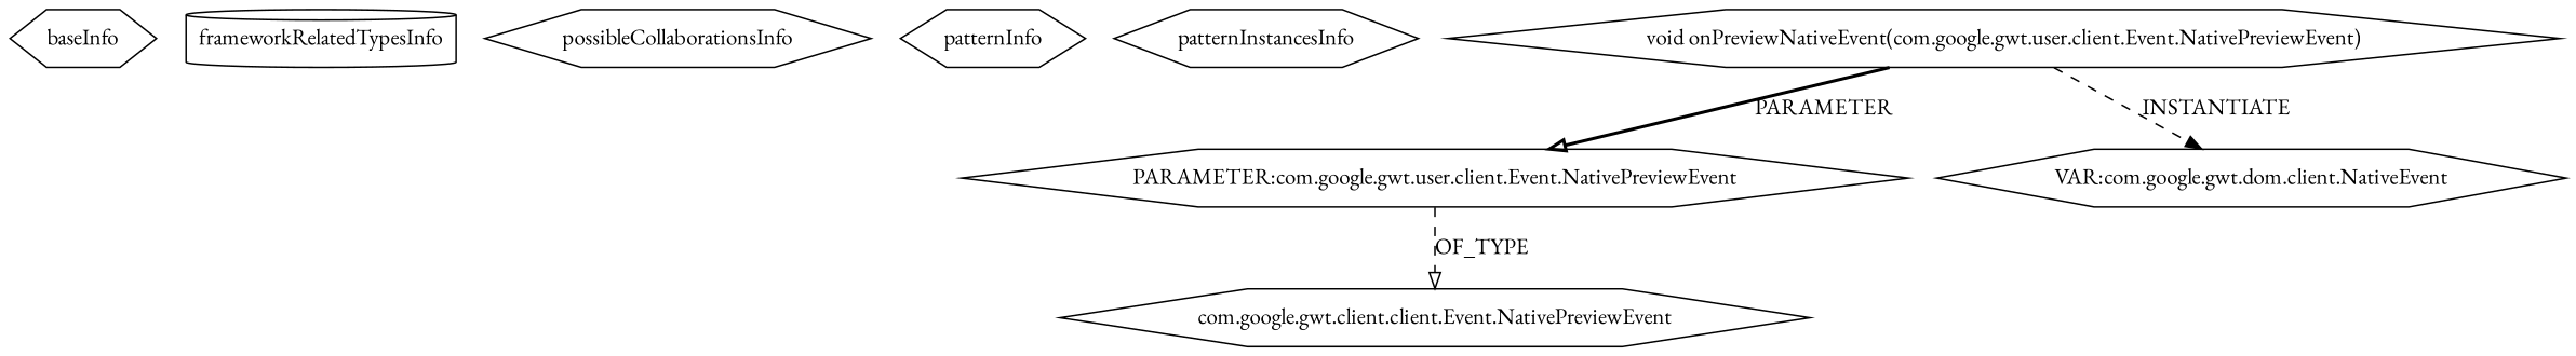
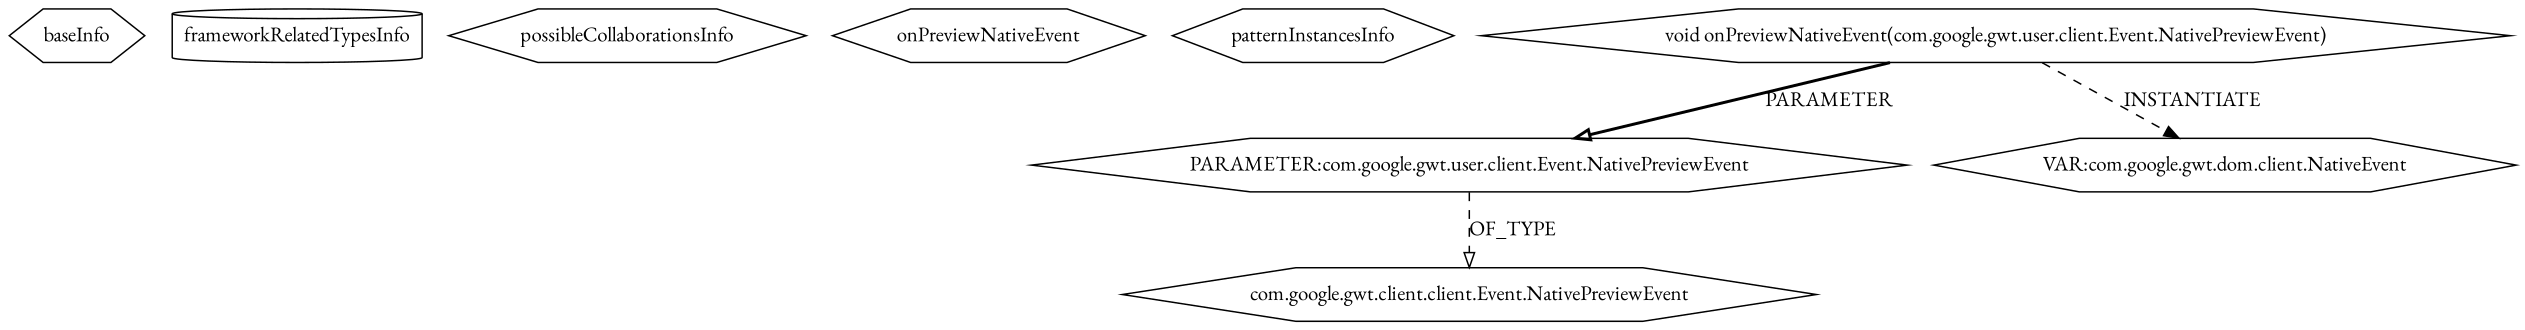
  digraph {
    fontname="EB Garamond"
    node [fontname="EB Garamond" shape=hexagon]
    edge [arrowhead=onormal fontname="EB Garamond" style=dashed]
    baseInfo [category=pattern graphId=1536 isAnonymous=false possibleRelation=false]
    frameworkRelatedTypesInfo [shape=cylinder]
    possibleCollaborationsInfo
-   patternInfo [frequency=2.0 patternRootClient=null]
+   patternInfo [frequency=2.0 patternRootClient=null label=onPreviewNativeEvent]
    patternInstancesInfo [0="MathieuLorber-GWT-console~/MathieuLorber-GWT-console/GWT-console-master/src/main/java/net/mlorber/gwt/console/client/Console.java~main.java.net.mlorber.gwt.console.client.Console registerShorcut()~321" 1="joshuahe-MyWar~/joshuahe-MyWar/MyWar-master/src/com/joshua/client/MyWarController.java~MyWarController~3301"]
    n6 [isFrameworkType=false label="PARAMETER:com.google.gwt.user.client.Event.NativePreviewEvent" vertexType=PARAMETER_DECLARATION]
    n7 [isFrameworkType=false label="com.google.gwt.client.client.Event.NativePreviewEvent" vertexType=FRAMEWORK_CLASS_TYPE]
    n8 [isFrameworkType=false label="void onPreviewNativeEvent(com.google.gwt.user.client.Event.NativePreviewEvent)" vertexType=OVERRIDING_METHOD_DECLARATION]
    n9 [isFrameworkType=false label="VAR:com.google.gwt.dom.client.NativeEvent" vertexType=VARIABLE_EXPRESION]
    n6 -> n7 [label=OF_TYPE]
    n8 -> n6 [label=PARAMETER style=bold]
    n8 -> n9 [arrowhead=normal label=INSTANTIATE]
  }
